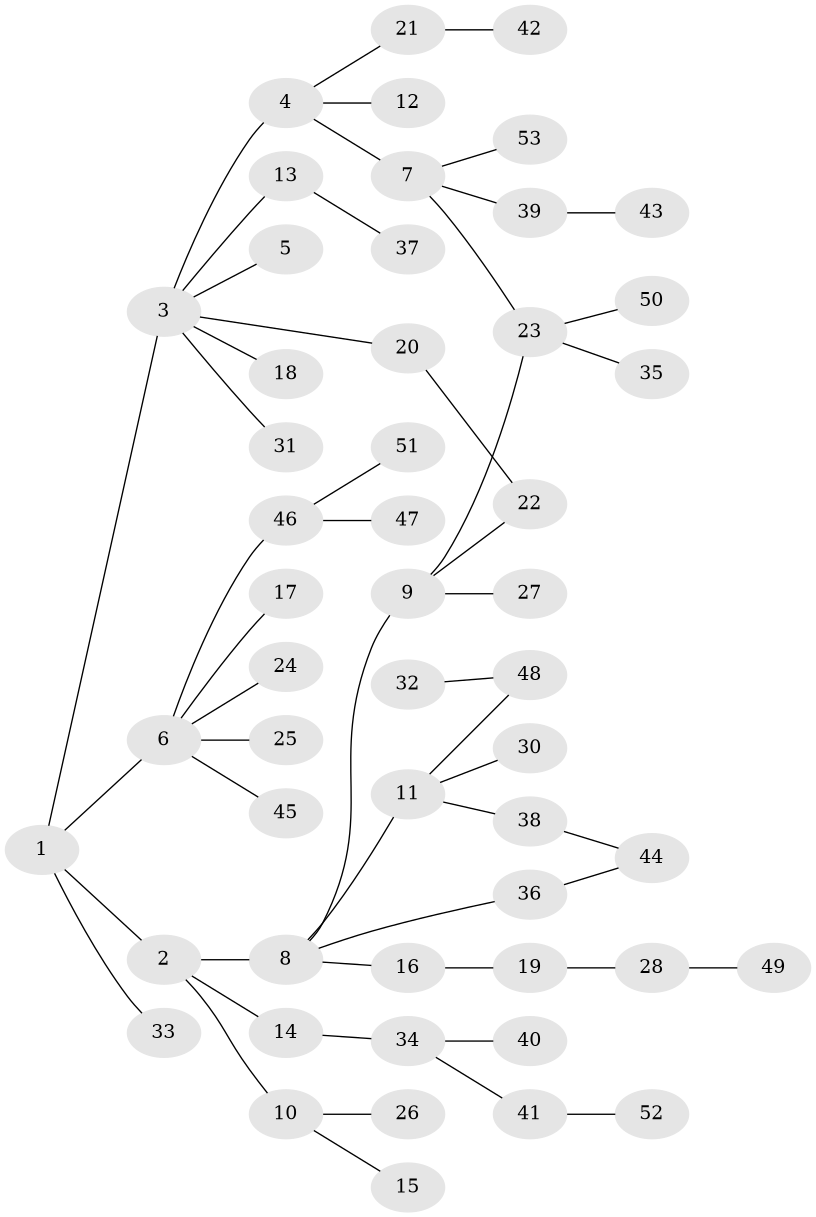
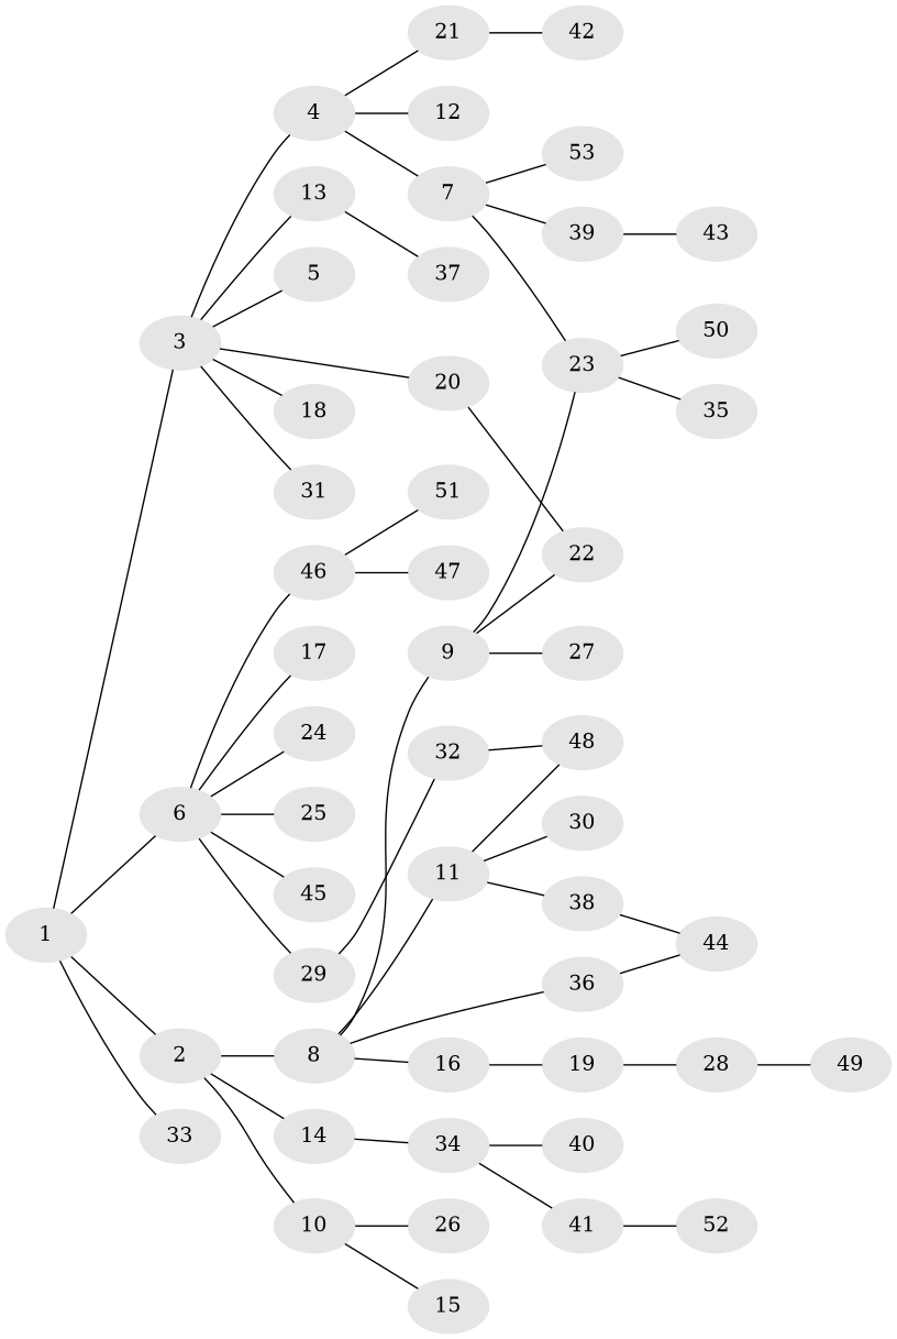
  graph {
    rankdir=LR
    node [color=gray90 style=filled]
    1
    2
    3
    6
    33
    8
    10
    14
    4
    5
    13
    18
    20
    31
    17
    24
    25
+   29
    45
    46
    9
    11
    16
    36
    15
    26
    34
    7
    12
    21
    37
    22
    23
    39
    53
    42
    32
    47
    51
    35
    50
    43
    27
    30
    38
    48
    19
    44
    40
    41
    28
    49
    52
    1 -- 2
    1 -- 3
    1 -- 6
    1 -- 33
    2 -- 8
    2 -- 10
    2 -- 14
    3 -- 4
    3 -- 5
    3 -- 13
    3 -- 18
    3 -- 20
    3 -- 31
    6 -- 17
    6 -- 24
    6 -- 25
+   6 -- 29
    6 -- 45
    6 -- 46
    8 -- 9
    8 -- 11
    8 -- 16
    8 -- 36
    10 -- 15
    10 -- 26
    14 -- 34
    4 -- 7
    4 -- 12
    4 -- 21
    13 -- 37
    20 -- 22
+   29 -- 32
    46 -- 47
    46 -- 51
    9 -- 22
    9 -- 23
    9 -- 27
    11 -- 30
    11 -- 38
    11 -- 48
    16 -- 19
    36 -- 44
    34 -- 40
    34 -- 41
    7 -- 23
    7 -- 39
    7 -- 53
    21 -- 42
    23 -- 35
    23 -- 50
    39 -- 43
    32 -- 48
    38 -- 44
    19 -- 28
    41 -- 52
    28 -- 49
  }
